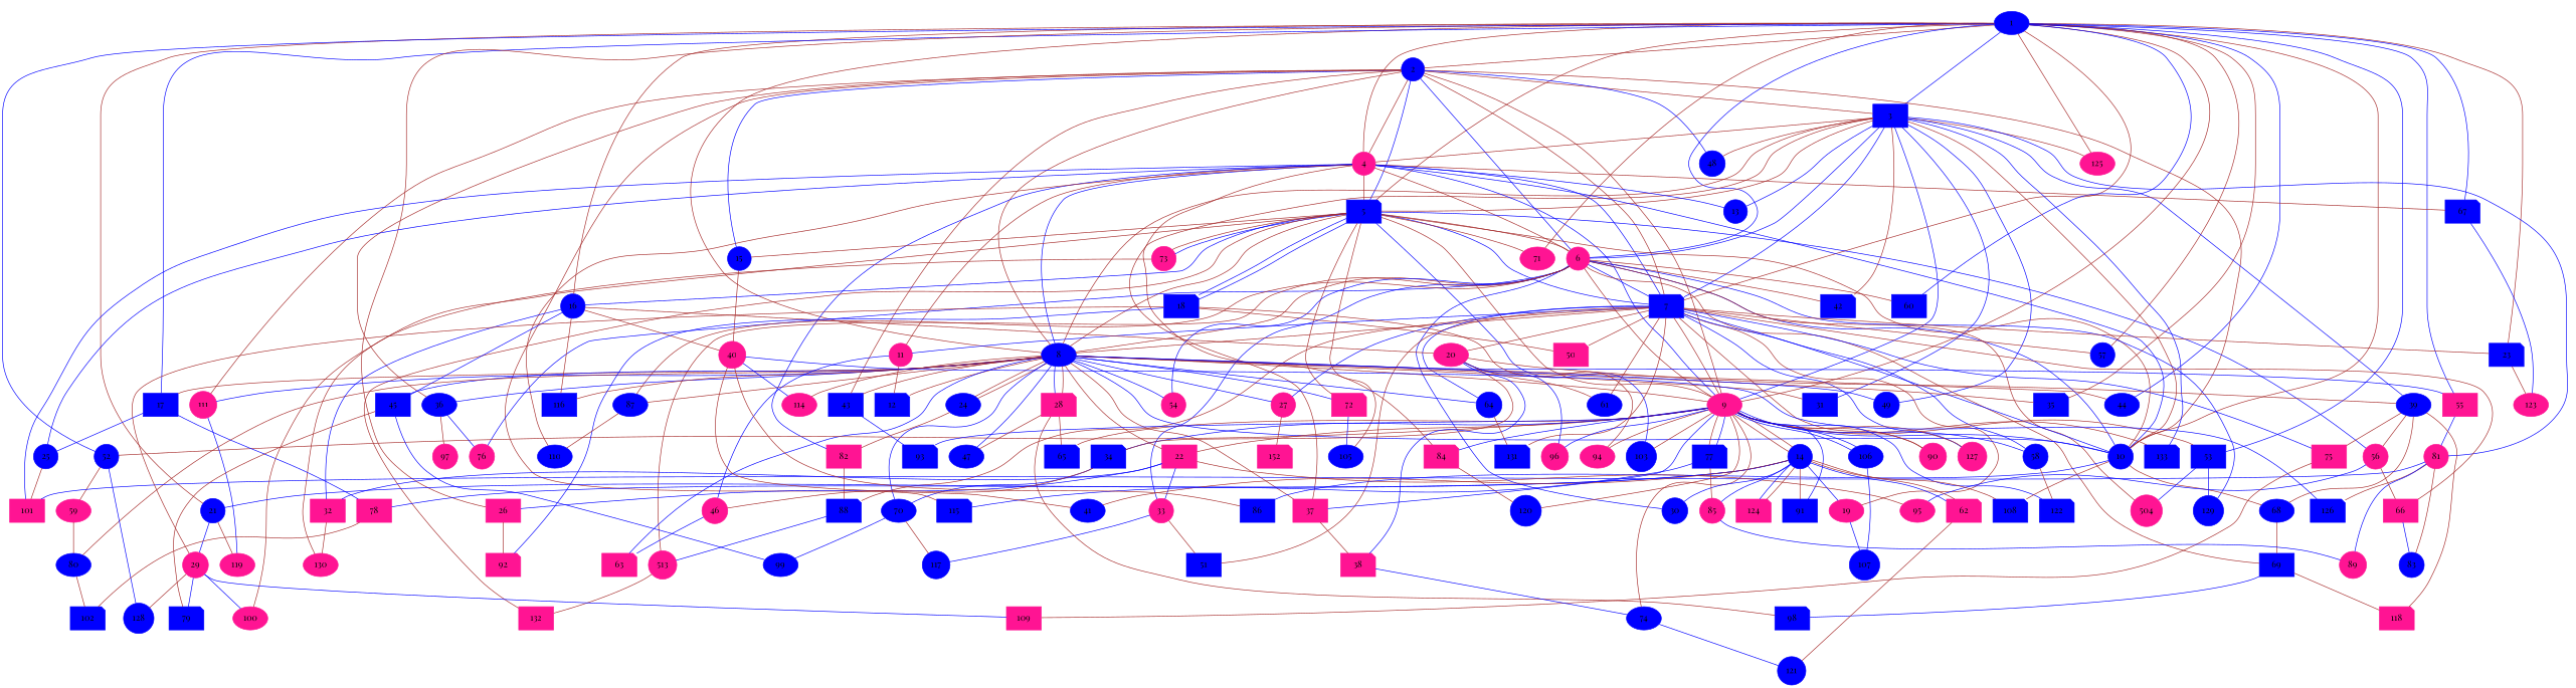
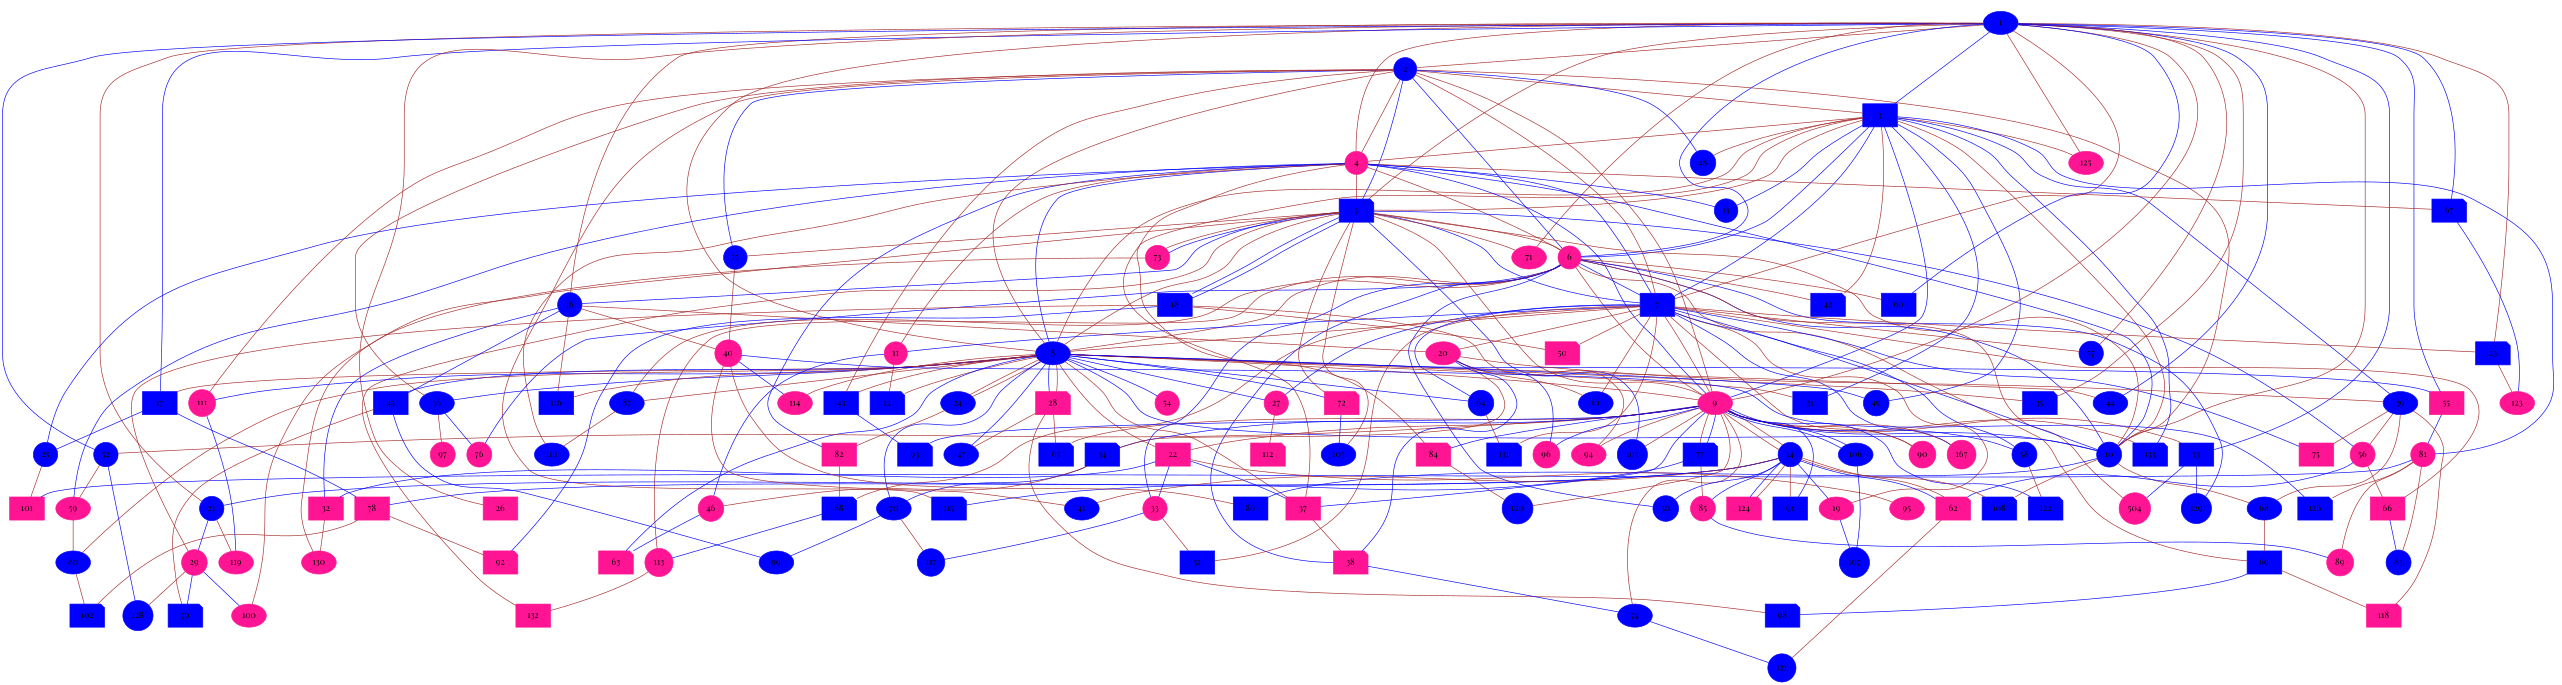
  graph {
    fontname="Playfair Display"
    node [color=blue fontname="Playfair Display" shape=circle style=filled]
    edge [color=brown fontname="Playfair Display"]
    1 [shape=ellipse]
    2
    3 [shape=box]
    4 [color=deeppink]
    5 [shape=note]
    6 [color=deeppink]
    7 [shape=note]
    8 [shape=ellipse]
    9 [color=deeppink shape=ellipse]
    10
    16
    17 [shape=box]
    21
    23 [shape=note]
    26 [color=deeppink shape=box]
    35 [shape=note]
    44 [shape=ellipse]
    52
    53 [shape=box]
    55 [color=deeppink shape=box]
    57
    60 [shape=box]
    67 [shape=note]
    71 [color=deeppink shape=ellipse]
    125 [color=deeppink shape=ellipse]
    15
    36 [shape=ellipse]
    43 [shape=box]
    48
    111 [color=deeppink]
    115 [shape=note]
    13
    31 [shape=box]
    37 [color=deeppink shape=box]
    39 [shape=ellipse]
    42 [shape=note]
    49
    81 [color=deeppink]
    133 [shape=note]
    11 [color=deeppink]
    25
    59 [color=deeppink shape=ellipse]
    82 [color=deeppink shape=box]
    84 [color=deeppink shape=note]
    110 [shape=ellipse]
    18 [shape=note]
    56 [color=deeppink]
    72 [color=deeppink shape=note]
    73 [color=deeppink]
    103
    105 [shape=ellipse]
    130 [color=deeppink shape=ellipse]
    132 [color=deeppink shape=box]
    30
    33 [color=deeppink]
    54 [color=deeppink]
    69 [shape=box]
    76 [color=deeppink]
    87 [shape=ellipse]
    n60 [color=deeppink label=504]
-   113 [color=deeppink label=513]
+   113 [color=deeppink]
    129
    19 [color=deeppink shape=ellipse]
    20 [color=deeppink shape=ellipse]
    27 [color=deeppink]
    50 [color=deeppink shape=note]
    51 [shape=box]
    58
    61 [shape=ellipse]
    64
    66 [color=deeppink shape=box]
    75 [color=deeppink shape=box]
    88 [shape=note]
    90 [color=deeppink]
-   127 [color=deeppink]
+   127 [color=deeppink label=167]
    131 [shape=note]
    12 [shape=note]
    22 [color=deeppink shape=box]
    24 [shape=ellipse]
    28 [color=deeppink shape=note]
    45 [shape=box]
    47 [shape=ellipse]
    63 [color=deeppink shape=note]
    70 [shape=ellipse]
    80 [shape=ellipse]
    114 [color=deeppink shape=ellipse]
    116 [shape=box]
    14
    34 [shape=note]
    65 [shape=note]
    74 [shape=ellipse]
    77 [shape=note]
    91 [shape=box]
    93 [shape=note]
    94 [color=deeppink shape=ellipse]
    96 [color=deeppink]
    106 [shape=ellipse]
    120
    122 [shape=note]
    68 [shape=ellipse]
    86 [shape=box]
    108 [shape=note]
    40 [color=deeppink]
    32 [color=deeppink shape=box]
    78 [color=deeppink shape=box]
    29 [color=deeppink]
    119 [color=deeppink shape=ellipse]
    123 [color=deeppink shape=ellipse]
    128
    97 [color=deeppink]
    38 [color=deeppink shape=note]
    118 [color=deeppink shape=note]
    101 [color=deeppink shape=box]
    126 [shape=note]
    83
    89 [color=deeppink]
    46 [color=deeppink]
    92 [color=deeppink shape=note]
    95 [color=deeppink shape=ellipse]
    100 [color=deeppink shape=ellipse]
    117
    98 [shape=note]
    107
-   112 [color=deeppink shape=note label=152]
-   109 [color=deeppink shape=box]
+   112 [color=deeppink shape=note]
    79 [shape=note]
    99 [shape=ellipse]
    102 [shape=note]
    41 [shape=ellipse]
    62 [color=deeppink shape=note]
    85 [color=deeppink]
    124 [color=deeppink shape=note]
    121
    1 -- 2
    1 -- 3 [color=blue]
    1 -- 4
    1 -- 5
    1 -- 6 [color=blue]
    1 -- 7
    1 -- 8
    1 -- 9
    1 -- 10
    1 -- 16
    1 -- 17 [color=blue]
    1 -- 21
    1 -- 23
    1 -- 26
    1 -- 35
    1 -- 44 [color=blue]
    1 -- 52 [color=blue]
    1 -- 53 [color=blue]
    1 -- 55 [color=blue]
    1 -- 57
    1 -- 60 [color=blue]
    1 -- 67 [color=blue]
    1 -- 71
    1 -- 125
    2 -- 3
    2 -- 4
    2 -- 5 [color=blue]
    2 -- 6 [color=blue]
    2 -- 7
    2 -- 8
    2 -- 9
    2 -- 10
    2 -- 15 [color=blue]
    2 -- 36
    2 -- 43
    2 -- 48 [color=blue]
    2 -- 111
    2 -- 115
    3 -- 4
    3 -- 5
    3 -- 6 [color=blue]
    3 -- 7 [color=blue]
    3 -- 8
    3 -- 9 [color=blue]
    3 -- 10
    3 -- 125
    3 -- 48
    3 -- 13 [color=blue]
    3 -- 31 [color=blue]
    3 -- 37
    3 -- 39 [color=blue]
    3 -- 42
    3 -- 49 [color=blue]
    3 -- 81 [color=blue]
    3 -- 133 [color=blue]
    4 -- 5
    4 -- 6
    4 -- 7 [color=blue]
    4 -- 8 [color=blue]
    4 -- 9 [color=blue]
    4 -- 10 [color=blue]
    4 -- 67
    4 -- 13 [color=blue]
    4 -- 11
    4 -- 25 [color=blue]
-   4 -- 101 [color=blue]
+   4 -- 59 [color=blue]
    4 -- 82 [color=blue]
    4 -- 84
    4 -- 110
    5 -- 6
    5 -- 7 [color=blue]
    5 -- 8
    5 -- 9
    5 -- 10
    5 -- 16 [color=blue]
    5 -- 71
    5 -- 15
    5 -- 18 [color=blue]
    5 -- 18 [color=blue]
    5 -- 56 [color=blue]
    5 -- 72
    5 -- 73
    5 -- 73 [color=blue]
    5 -- 103 [color=blue]
    5 -- 105
    5 -- 130
    5 -- 132
    6 -- 7 [color=blue]
    6 -- 8
    6 -- 9
    6 -- 10 [color=blue]
    6 -- 60
    6 -- 42
    6 -- 30 [color=blue]
    6 -- 33 [color=blue]
-   6 -- 54 [color=blue]
+   6 -- 38 [color=blue]
    6 -- 69
    6 -- 76 [color=blue]
    6 -- 87
    6 -- n60
    6 -- 113
    6 -- 129 [color=blue]
    7 -- 8
    7 -- 9
    7 -- 10 [color=blue]
    7 -- 23
    7 -- 57
    7 -- 11 [color=blue]
    7 -- 19
    7 -- 20
    7 -- 27 [color=blue]
    7 -- 50
    7 -- 51
    7 -- 58 [color=blue]
    7 -- 61
    7 -- 64 [color=blue]
    7 -- 66
    7 -- 75 [color=blue]
    7 -- 88
    7 -- 90
    7 -- 127 [color=blue]
    7 -- 131
    8 -- 9
    8 -- 10 [color=blue]
    8 -- 17
    8 -- 35
    8 -- 44
    8 -- 55 [color=blue]
    8 -- 36 [color=blue]
    8 -- 43
    8 -- 111 [color=blue]
    8 -- 31
    8 -- 37
    8 -- 49 [color=blue]
    8 -- 72 [color=blue]
    8 -- 54 [color=blue]
    8 -- 87
    8 -- 27 [color=blue]
    8 -- 64 [color=blue]
    8 -- 12
    8 -- 22
    8 -- 24
    8 -- 24
    8 -- 28 [color=blue]
    8 -- 28
    8 -- 45 [color=blue]
    8 -- 47 [color=blue]
    8 -- 63 [color=blue]
    8 -- 70 [color=blue]
    8 -- 80
    8 -- 114
    8 -- 116
    9 -- 10 [color=blue]
    9 -- 52
    9 -- 53
    9 -- 37 [color=blue]
    9 -- 133
    9 -- 84 [color=blue]
    9 -- 103
    9 -- 58 [color=blue]
    9 -- 90
    9 -- 127
    9 -- 22
    9 -- 14
    9 -- 14
    9 -- 34 [color=blue]
    9 -- 65
    9 -- 74
    9 -- 77
    9 -- 77 [color=blue]
    9 -- 91 [color=blue]
    9 -- 93 [color=blue]
    9 -- 94
    9 -- 96 [color=blue]
    9 -- 106 [color=blue]
    9 -- 106 [color=blue]
    9 -- 120
    9 -- 122 [color=blue]
    10 -- 68
    10 -- 86 [color=blue]
    10 -- 108
    16 -- 20
    16 -- 45 [color=blue]
    16 -- 116
    16 -- 40
    16 -- 32 [color=blue]
    17 -- 25 [color=blue]
    17 -- 78 [color=blue]
    21 -- 29 [color=blue]
    21 -- 119
    23 -- 123
    52 -- 59
    52 -- 128 [color=blue]
    53 -- n60 [color=blue]
    53 -- 129 [color=blue]
    55 -- 81 [color=blue]
    67 -- 123 [color=blue]
    15 -- 40
    36 -- 76 [color=blue]
    36 -- 97
    43 -- 93 [color=blue]
    111 -- 119 [color=blue]
    37 -- 38
    39 -- 56
    39 -- 75
    39 -- 68
    39 -- 118
    81 -- 101 [color=blue]
    81 -- 126
    81 -- 83
-   81 -- 89 [color=blue]
+   81 -- 89
    11 -- 12
    11 -- 46 [color=blue]
    25 -- 101
    59 -- 80
    82 -- 88
    84 -- 120
    18 -- 50
    18 -- 94
    18 -- 29
    18 -- 92 [color=blue]
    56 -- 66
-   56 -- 95 [color=blue]
+   56 -- 62 [color=blue]
    72 -- 105 [color=blue]
    73 -- 100
    33 -- 51
    33 -- 117 [color=blue]
    69 -- 118
    69 -- 98 [color=blue]
    87 -- 110
    113 -- 132
    19 -- 107 [color=blue]
    20 -- 39
    20 -- 61
    20 -- 34
    20 -- 96 [color=blue]
    20 -- 38 [color=blue]
    27 -- 112
    58 -- 122
    64 -- 131
    66 -- 83 [color=blue]
-   75 -- 109
    88 -- 113 [color=blue]
-   22 -- 26 [color=blue]
+   22 -- 37 [color=blue]
    22 -- 33 [color=blue]
    22 -- 32 [color=blue]
    22 -- 95
    24 -- 82
    28 -- 47
    28 -- 65
    28 -- 98
    45 -- 79
    45 -- 99 [color=blue]
    70 -- 117
    70 -- 99 [color=blue]
    80 -- 102
    14 -- 21 [color=blue]
    14 -- 30 [color=blue]
    14 -- 19 [color=blue]
    14 -- 91
    14 -- 108
    14 -- 78 [color=blue]
    14 -- 41
    14 -- 62 [color=blue]
    14 -- 62
    14 -- 85 [color=blue]
    14 -- 124 [color=blue]
    14 -- 124
    34 -- 70 [color=blue]
    34 -- 46
    74 -- 121 [color=blue]
    77 -- 115 [color=blue]
    77 -- 85
    106 -- 107 [color=blue]
    68 -- 69
    40 -- 114 [color=blue]
    40 -- 86
    40 -- 126 [color=blue]
    40 -- 41
    32 -- 130
-   26 -- 92
+   78 -- 92
    78 -- 102
    29 -- 128
    29 -- 100 [color=blue]
-   29 -- 109 [color=blue]
    29 -- 79 [color=blue]
    38 -- 74 [color=blue]
    46 -- 63 [color=blue]
    62 -- 121
    85 -- 89 [color=blue]
  }
